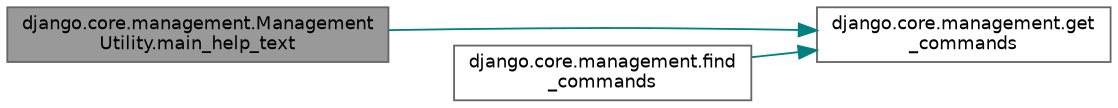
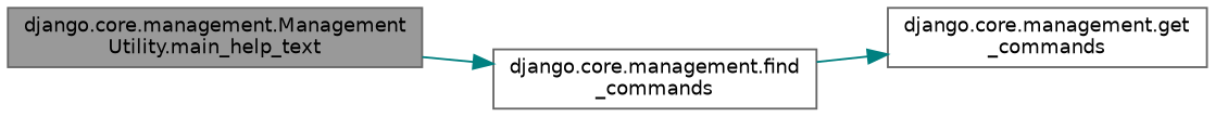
  digraph {
    rankdir=LR
    node [color=grey40 fillcolor=white fontname=Helvetica fontsize=10 shape=box style=filled]
    edge [color=teal fontname=Helvetica fontsize=10 labelfontname=Helvetica labelfontsize=10 style=solid]
    n1 [color=gray40 fillcolor=grey60 fontcolor=black height=0.2 label="django.core.management.Management\lUtility.main_help_text" width=0.4]
    n2 [height=0.2 label="django.core.management.get\l_commands" width=0.4]
    n3 [height=0.2 label="django.core.management.find\l_commands" width=0.4]
-   n1 -> n2
+   n1 -> n3
    n3 -> n2
  }
